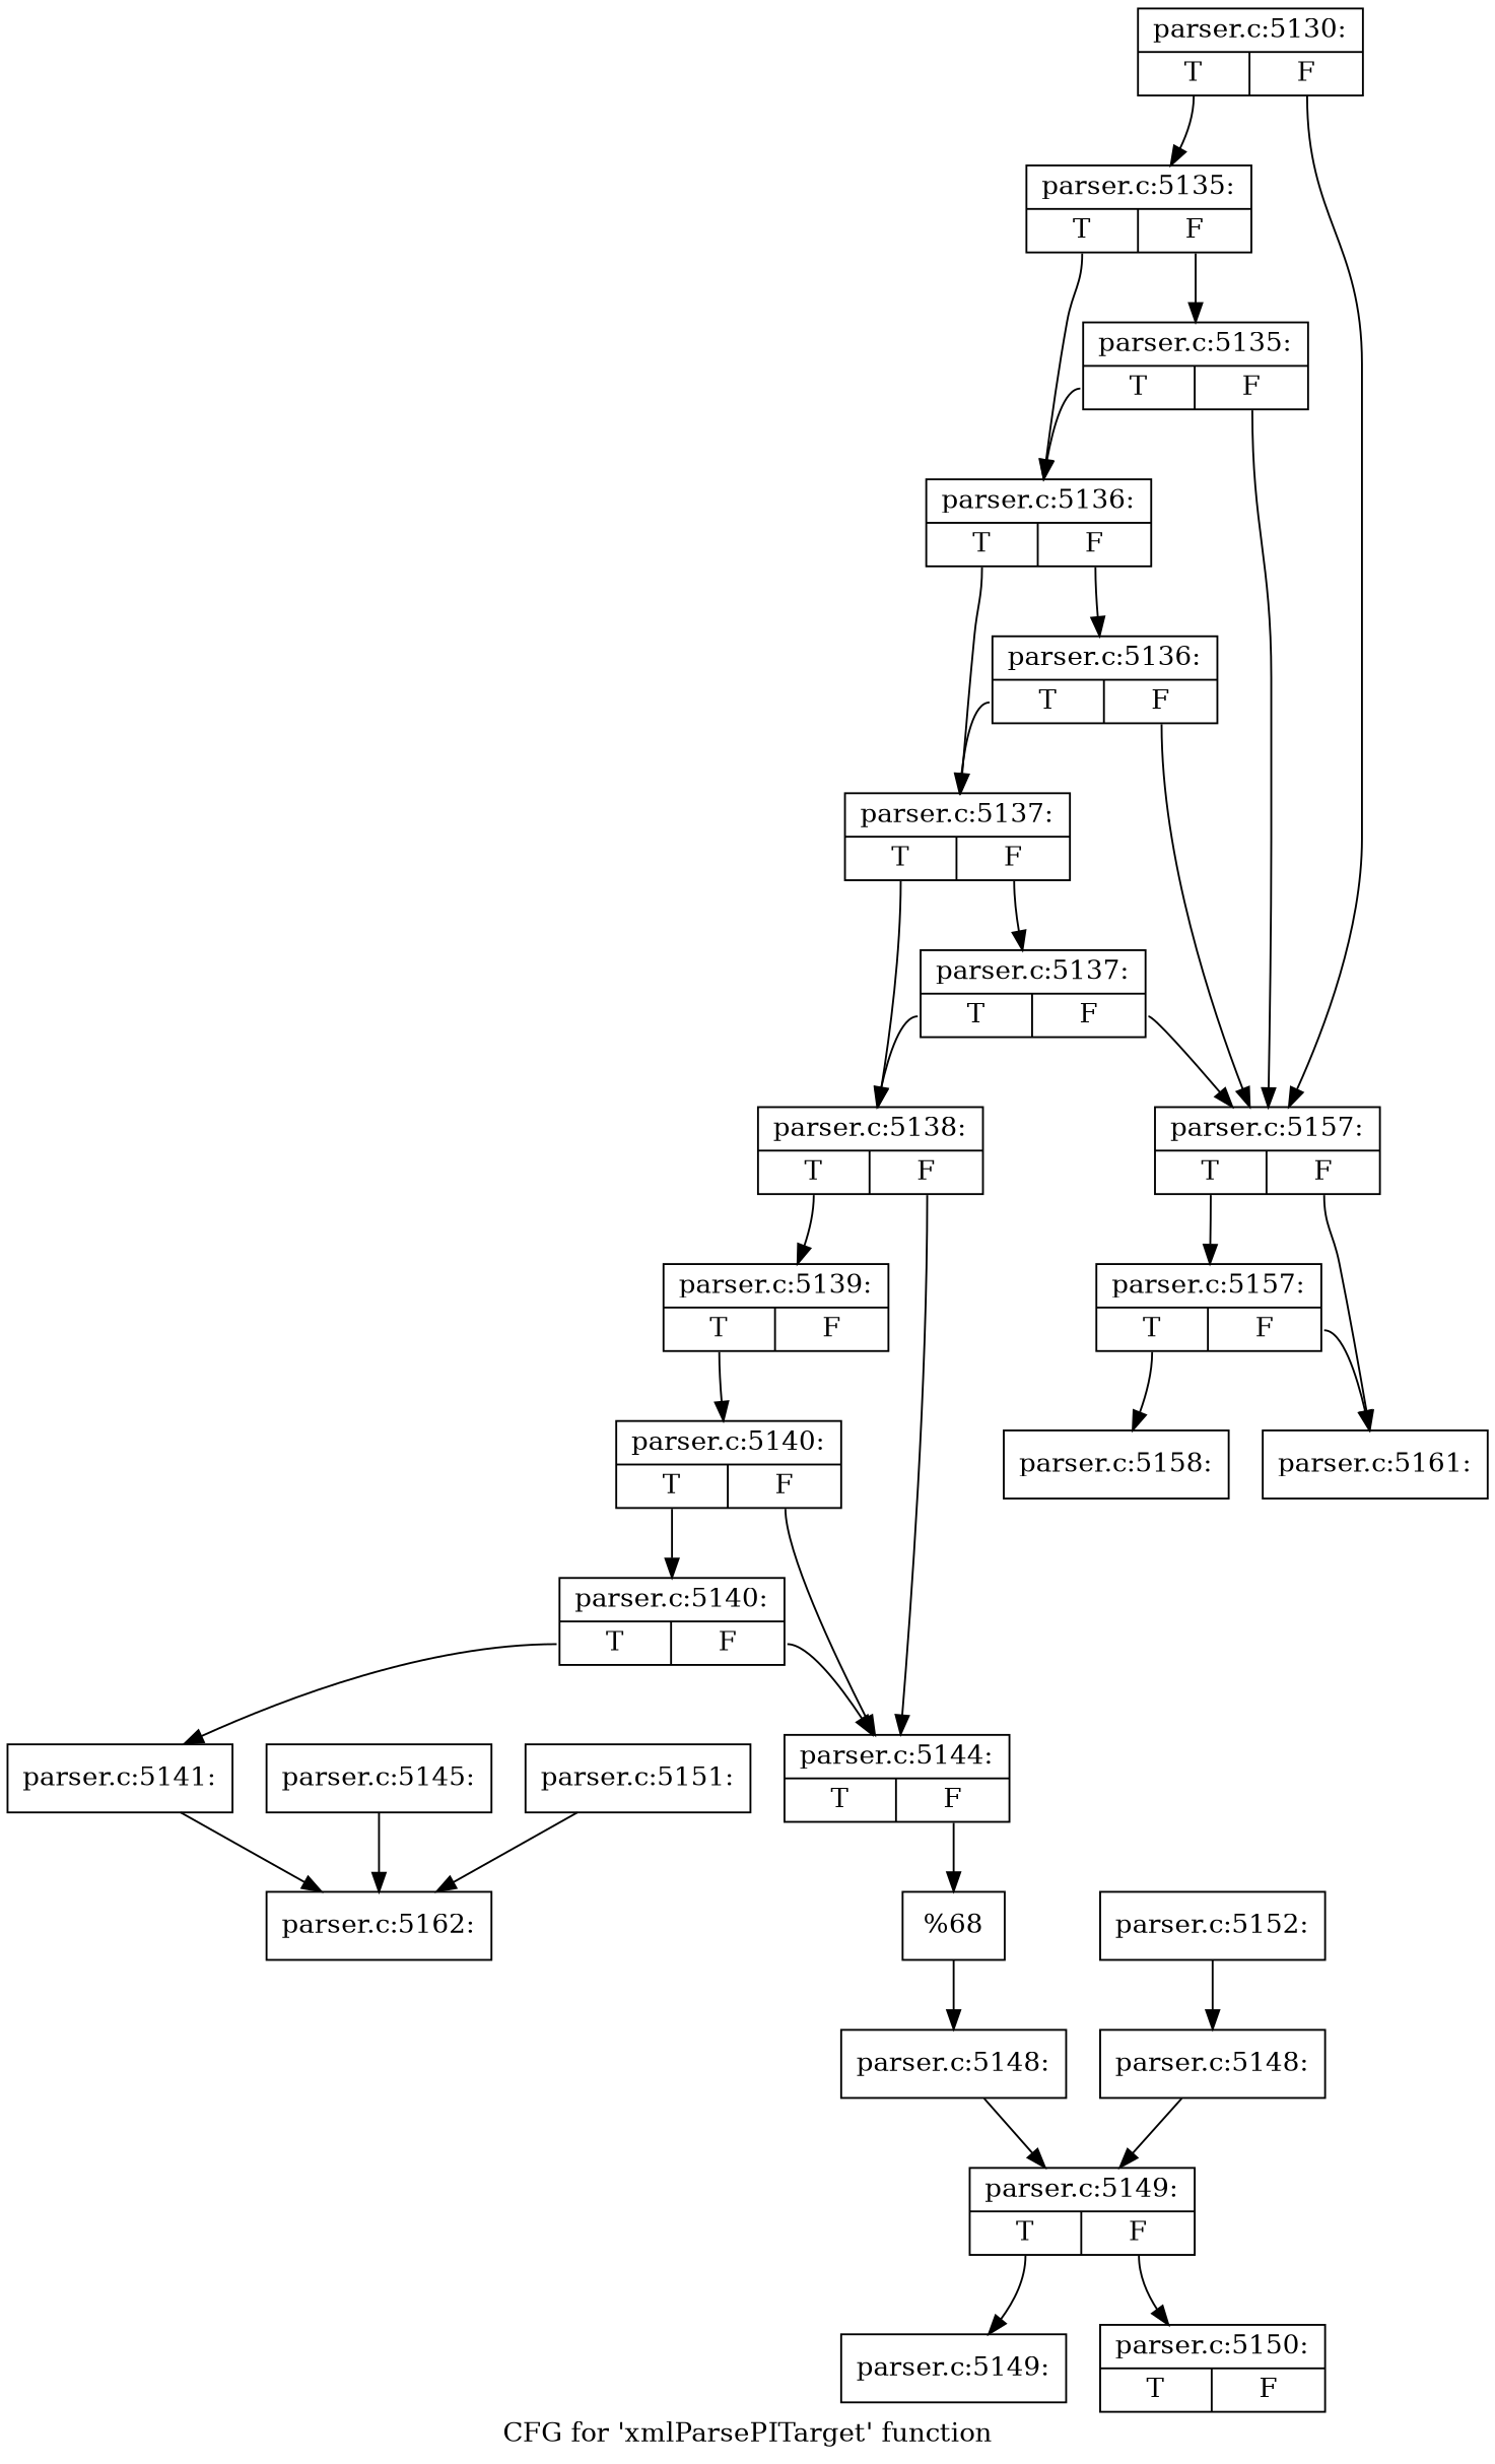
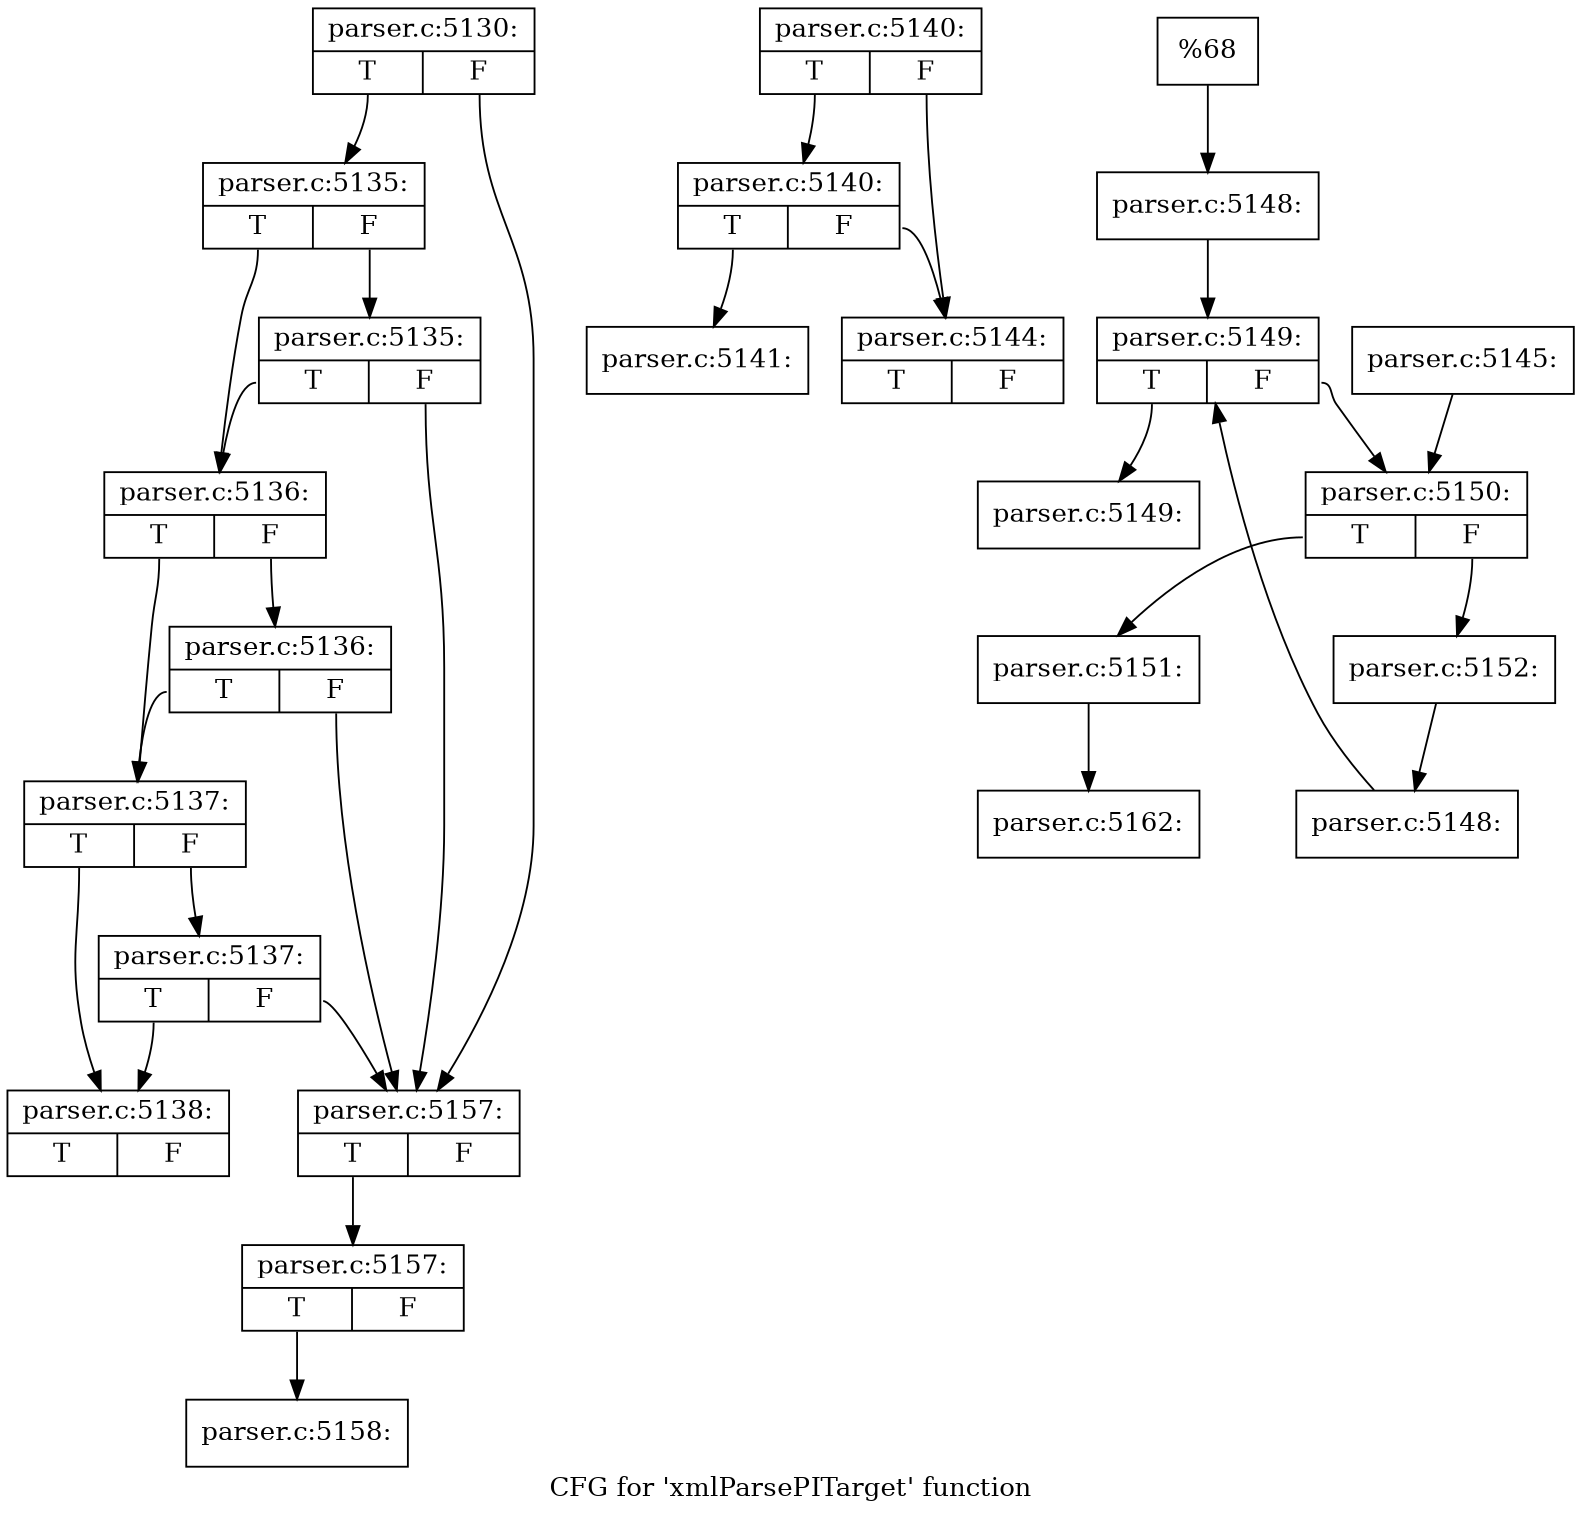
  digraph {
    label="CFG for 'xmlParsePITarget' function"
    node [shape=record]
    edge [tailport=s0]
    n1 [label="{parser.c:5130:|{<s0>T|<s1>F}}"]
    n2 [label="{parser.c:5135:|{<s0>T|<s1>F}}"]
    n3 [label="{parser.c:5157:|{<s0>T|<s1>F}}"]
    n4 [label="{parser.c:5136:|{<s0>T|<s1>F}}"]
    n5 [label="{parser.c:5135:|{<s0>T|<s1>F}}"]
    n6 [label="{parser.c:5157:|{<s0>T|<s1>F}}"]
-   n7 [label="{parser.c:5161:}"]
    n8 [label="{parser.c:5137:|{<s0>T|<s1>F}}"]
    n9 [label="{parser.c:5136:|{<s0>T|<s1>F}}"]
    n10 [label="{parser.c:5158:}"]
    n11 [label="{parser.c:5138:|{<s0>T|<s1>F}}"]
    n12 [label="{parser.c:5137:|{<s0>T|<s1>F}}"]
-   n13 [label="{parser.c:5139:|{<s0>T|<s1>F}}"]
    n14 [label="{parser.c:5144:|{<s0>T|<s1>F}}"]
    n15 [label="{parser.c:5140:|{<s0>T|<s1>F}}"]
    n16 [label="{%68}"]
    n17 [label="{parser.c:5140:|{<s0>T|<s1>F}}"]
    n18 [label="{parser.c:5145:}"]
    n19 [label="{parser.c:5162:}"]
    n20 [label="{parser.c:5148:}"]
    n21 [label="{parser.c:5141:}"]
    n22 [label="{parser.c:5149:|{<s0>T|<s1>F}}"]
    n23 [label="{parser.c:5149:}"]
    n24 [label="{parser.c:5150:|{<s0>T|<s1>F}}"]
    n25 [label="{parser.c:5151:}"]
    n26 [label="{parser.c:5152:}"]
    n27 [label="{parser.c:5148:}"]
    n1 -> n2
    n1 -> n3 [tailport=s1]
    n2 -> n4
    n2 -> n5 [tailport=s1]
    n3 -> n6
-   n3 -> n7 [tailport=s1]
    n4 -> n8
    n4 -> n9 [tailport=s1]
    n5 -> n3 [tailport=s1]
    n5 -> n4
-   n6 -> n7 [tailport=s1]
    n6 -> n10
    n8 -> n11
    n8 -> n12 [tailport=s1]
    n9 -> n3 [tailport=s1]
    n9 -> n8
-   n11 -> n13
-   n11 -> n14 [tailport=s1]
    n12 -> n3 [tailport=s1]
    n12 -> n11
-   n13 -> n15
-   n14 -> n16 [tailport=s1]
    n15 -> n14 [tailport=s1]
    n15 -> n17
    n16 -> n20
    n17 -> n14 [tailport=s1]
    n17 -> n21
-   n18 -> n19
+   n18 -> n24
    n20 -> n22
-   n21 -> n19
    n22 -> n23
    n22 -> n24 [tailport=s1]
+   n24 -> n25
+   n24 -> n26 [tailport=s1]
    n25 -> n19
    n26 -> n27
    n27 -> n22
  }
